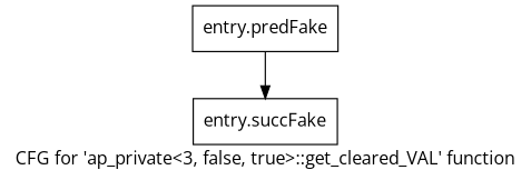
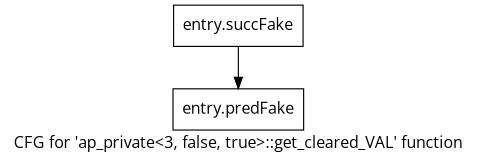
  digraph {
    label="CFG for 'ap_private\<3, false, true\>::get_cleared_VAL' function"
    fontname="Open Sans"
    node [shape=record fontname="Open Sans"]
    n1 [label="{entry.predFake}"]
    n2 [filename="/home/omerfaruk/tools/Xilinx/Vitis_HLS/2023.2/include/etc/ap_private.h" label="{entry.succFake}" linenumber=1438]
-   n1 -> n2 [execusionnum=3 filename="/home/omerfaruk/tools/Xilinx/Vitis_HLS/2023.2/include/etc/ap_private.h" fontname="Open Sans"]
+   n2 -> n1 [execusionnum=3 filename="/home/omerfaruk/tools/Xilinx/Vitis_HLS/2023.2/include/etc/ap_private.h" fontname="Open Sans"]
  }
